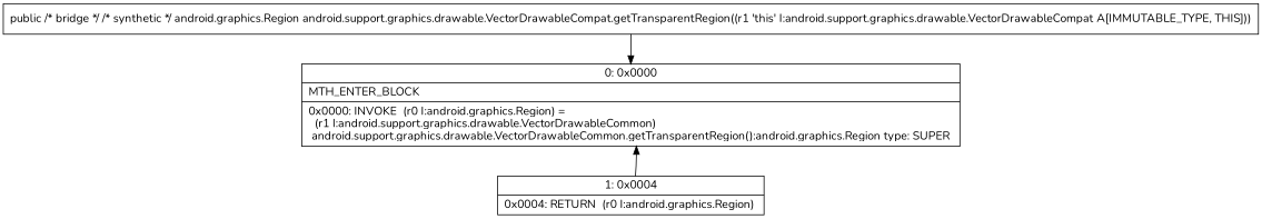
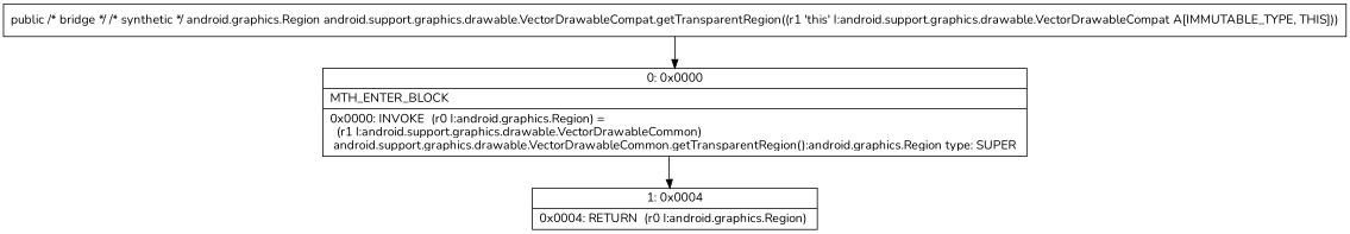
  digraph {
    fontname=Nunito
    node [shape=record fontname=Nunito]
    edge [fontname=Nunito]
    n1 [label="{0\:\ 0x0000|MTH_ENTER_BLOCK\l|0x0000: INVOKE  (r0 I:android.graphics.Region) = \l  (r1 I:android.support.graphics.drawable.VectorDrawableCommon)\l android.support.graphics.drawable.VectorDrawableCommon.getTransparentRegion():android.graphics.Region type: SUPER \l}"]
    n2 [label="{1\:\ 0x0004|0x0004: RETURN  (r0 I:android.graphics.Region) \l}"]
    n3 [label="{public \/* bridge *\/ \/* synthetic *\/ android.graphics.Region android.support.graphics.drawable.VectorDrawableCompat.getTransparentRegion((r1 'this' I:android.support.graphics.drawable.VectorDrawableCompat A[IMMUTABLE_TYPE, THIS])) }"]
-   n2 -> n1
+   n1 -> n2
    n3 -> n1
  }
